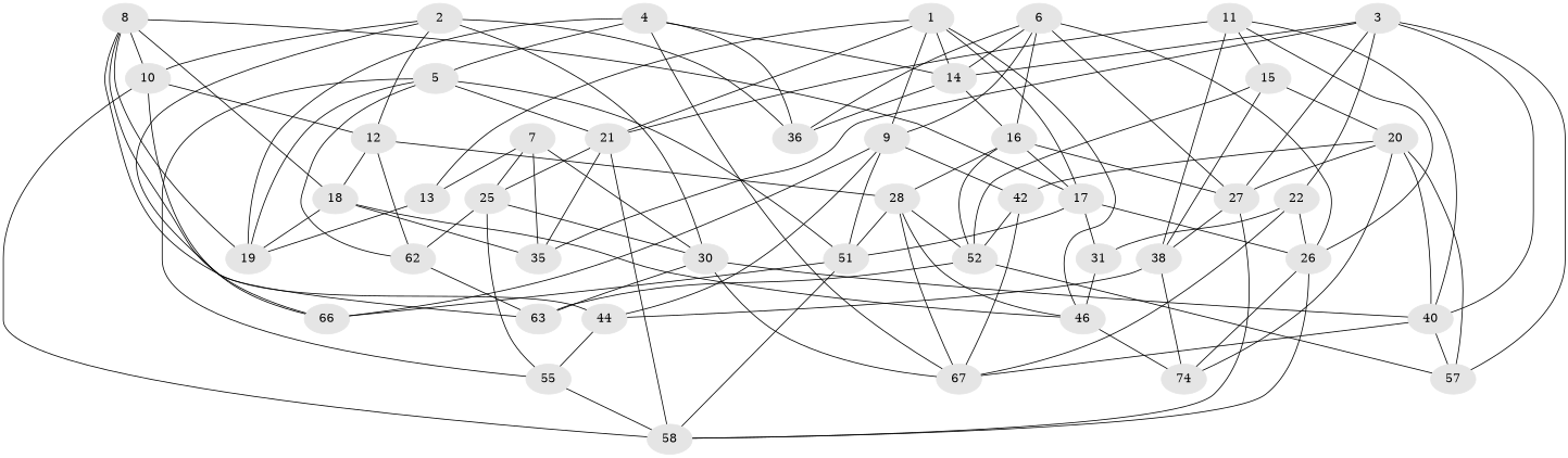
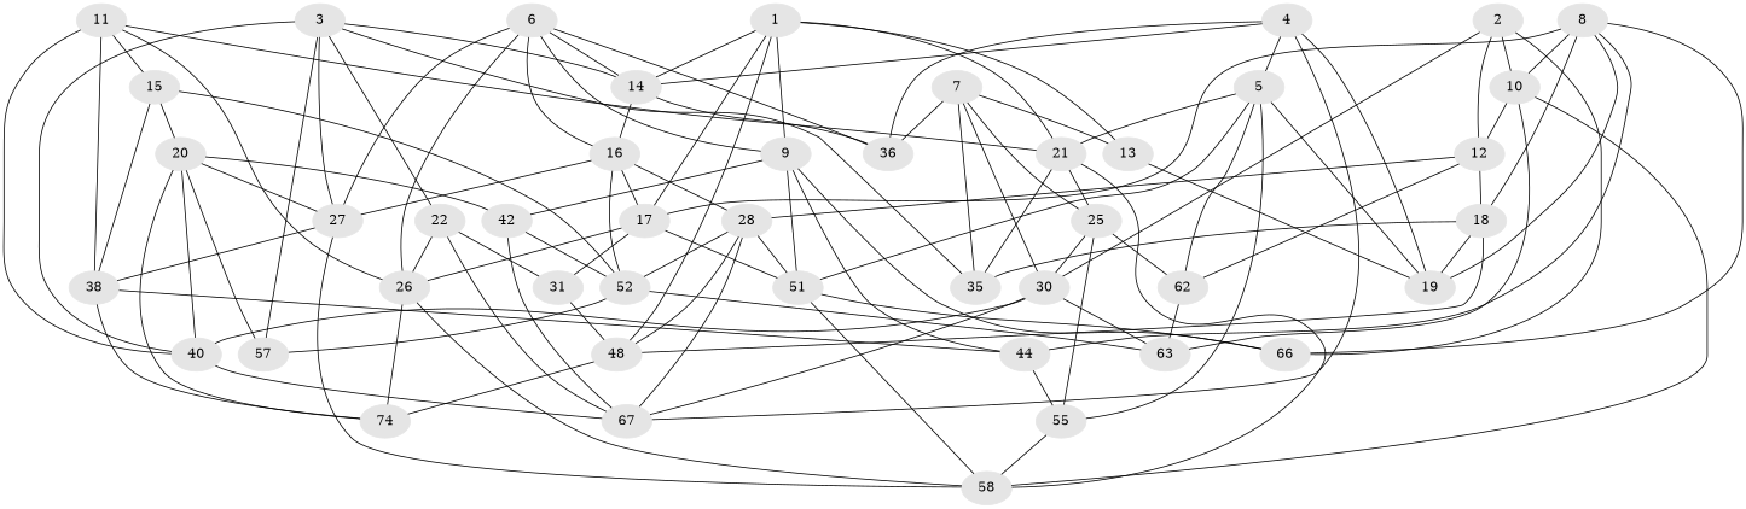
  graph {
    node [color=gray90 style=filled]
    1 [super="+59"]
    9 [super="+33"]
    13
    14 [super="+47"]
    17 [super="+75"]
    21 [super="+39"]
-   46 [super="+49"]
+   46 [super="+49" label=48]
    66
    51 [super="+61"]
    44
    42
    19 [super="+24"]
    36 [super="+64"]
    16 [super="+41"]
    26 [super="+56"]
    31
    35
    25 [super="+53"]
    58 [super="+65"]
    74
    10 [super="+37"]
    12 [super="+45"]
    63
    2
    30 [super="+70"]
    62
    18 [super="+34"]
    28 [super="+60"]
    40 [super="+68"]
    67 [super="+71"]
    3 [super="+69"]
    22
    27 [super="+29"]
    57
    38 [super="+73"]
    4 [super="+50"]
    5 [super="+32"]
    55
    6 [super="+23"]
    52 [super="+76"]
    7 [super="+72"]
    8 [super="+54"]
    11 [super="+48"]
    15
    20 [super="+43"]
    1 -- 9
    1 -- 13
    1 -- 14
    1 -- 17
    1 -- 21
    1 -- 46
    9 -- 66
    9 -- 51
    9 -- 44
    9 -- 42
    13 -- 19
    14 -- 36
    14 -- 16
    17 -- 51
    17 -- 26
    17 -- 31
    21 -- 35
    21 -- 25
    21 -- 58
    46 -- 74
    51 -- 66
    51 -- 58
    44 -- 55
    42 -- 67
    42 -- 52
    16 -- 17
    16 -- 28
    16 -- 27
    16 -- 52
    26 -- 58
    26 -- 74
    31 -- 46 [weight=2]
    25 -- 30
    25 -- 62
    25 -- 55
    10 -- 58
    10 -- 12
    10 -- 63
    12 -- 62
    12 -- 18 [weight=2]
    12 -- 28
    2 -- 66
    2 -- 10
    2 -- 12
    2 -- 30
    30 -- 63
    30 -- 40
    30 -- 67
    62 -- 63
    18 -- 46
    18 -- 19
    18 -- 35
    28 -- 46
    28 -- 51
    28 -- 67
    28 -- 52
    40 -- 67
-   40 -- 57
    3 -- 14
    3 -- 35
    3 -- 40
    3 -- 22
    3 -- 27
    3 -- 57
    22 -- 26
    22 -- 31
    22 -- 67
    27 -- 58
    27 -- 38
    38 -- 44
    38 -- 74
    4 -- 14
    4 -- 19 [weight=2]
    4 -- 36
    4 -- 67
    4 -- 5
    5 -- 21
    5 -- 51
    5 -- 19
    5 -- 62
    5 -- 55
    55 -- 58
    6 -- 9
    6 -- 14
    6 -- 36
    6 -- 16
    6 -- 26
    6 -- 27
    52 -- 63
    52 -- 57
    7 -- 13
-   2 -- 36 [weight=2]
+   7 -- 36 [weight=2]
    7 -- 35
    7 -- 25
    7 -- 30
    8 -- 17
    8 -- 66
    8 -- 44
    8 -- 19
    8 -- 10
    8 -- 18
    11 -- 21
    11 -- 26
    11 -- 40
    11 -- 38 [weight=2]
    11 -- 15
    15 -- 38
    15 -- 52
    15 -- 20
    20 -- 42
    20 -- 74
    20 -- 40
    20 -- 27
    20 -- 57
  }
